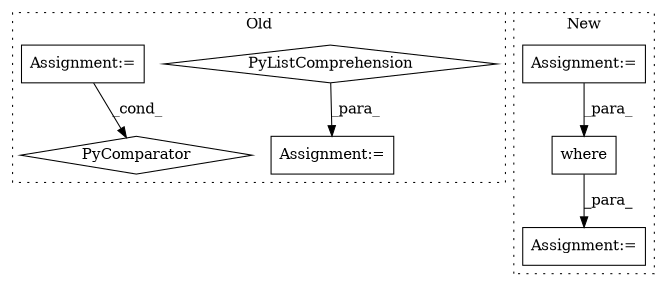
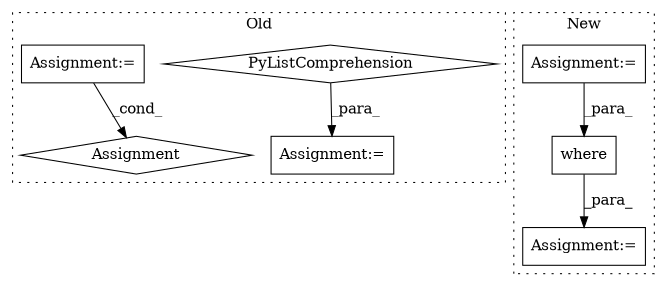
  digraph {
    node [a=7 l=77 s=3734 shape=box]
-   n1 [a=113 label=PyComparator shape=diamond]
+   n1 [a=113 label=Assignment shape=diamond]
    n2 [a=109 l=144 label=PyListComprehension s=3675 shape=diamond]
    n3 [label="Assignment:="]
    n4 [l=23 label="Assignment:=" s=3652]
    n5 [a=32 l="6,1" label=where s="3876,3953"]
    n6 [l=1 label="Assignment:=" s=3869]
    n7 [l=1 label="Assignment:=" s=3816]
    subgraph cluster_1 {
      label=Old
      style=dotted
      n1
      n2
      n3
      n4
    }
    subgraph cluster_2 {
      label=New
      style=dotted
      n5
      n6
      n7
    }
    n2 -> n4 [label=_para_]
    n3 -> n1 [label=_cond_]
    n5 -> n6 [label=_para_]
    n7 -> n5 [label=_para_]
  }
